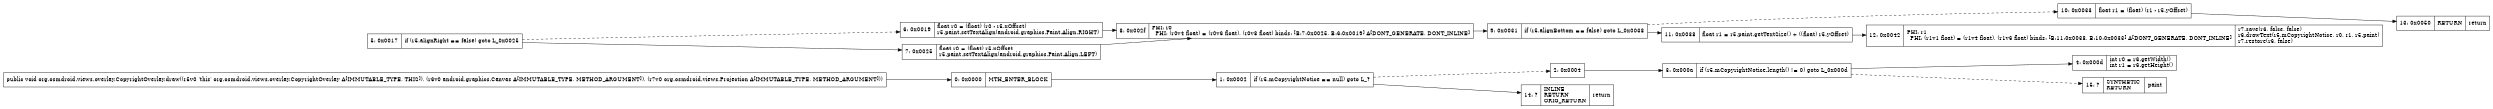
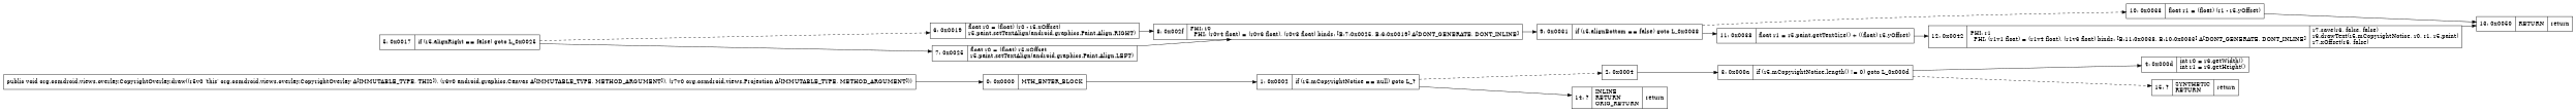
  digraph {
    rankdir=LR
    node [shape=record]
    n1 [label="{0\:\ 0x0000|MTH_ENTER_BLOCK\l}"]
    n2 [label="{1\:\ 0x0002|if (r5.mCopyrightNotice == null) goto L_?\l}"]
    n3 [label="{2\:\ 0x0004}"]
    n4 [label="{14\:\ ?|INLINE\lRETURN\lORIG_RETURN\l|return\l}"]
    n5 [label="{3\:\ 0x000a|if (r5.mCopyrightNotice.length() != 0) goto L_0x000d\l}"]
    n6 [label="{4\:\ 0x000d|int r0 = r6.getWidth()\lint r1 = r6.getHeight()\l}"]
-   n7 [label="{15\:\ ?|SYNTHETIC\lRETURN\l|paint\l}"]
+   n7 [label="{15\:\ ?|SYNTHETIC\lRETURN\l|return\l}"]
    n8 [label="{5\:\ 0x0017|if (r5.alignRight == false) goto L_0x0025\l}"]
    n9 [label="{6\:\ 0x0019|float r0 = (float) (r0 \- r5.xOffset)\lr5.paint.setTextAlign(android.graphics.Paint.Align.RIGHT)\l}"]
    n10 [label="{7\:\ 0x0025|float r0 = (float) r5.xOffset\lr5.paint.setTextAlign(android.graphics.Paint.Align.LEFT)\l}"]
    n11 [label="{8\:\ 0x002f|PHI: r0 \l  PHI: (r0v4 float) = (r0v6 float), (r0v8 float) binds: [B:7:0x0025, B:6:0x0019] A[DONT_GENERATE, DONT_INLINE]\l}"]
    n12 [label="{9\:\ 0x0031|if (r5.alignBottom == false) goto L_0x0038\l}"]
    n13 [label="{10\:\ 0x0033|float r1 = (float) (r1 \- r5.yOffset)\l}"]
    n14 [label="{11\:\ 0x0038|float r1 = r5.paint.getTextSize() + ((float) r5.yOffset)\l}"]
    n15 [label="{13\:\ 0x0050|RETURN\l|return\l}"]
-   n16 [label="{12\:\ 0x0042|PHI: r1 \l  PHI: (r1v1 float) = (r1v4 float), (r1v6 float) binds: [B:11:0x0038, B:10:0x0033] A[DONT_GENERATE, DONT_INLINE]\l|r7.save(r6, false, false)\lr6.drawText(r5.mCopyrightNotice, r0, r1, r5.paint)\lr7.restore(r6, false)\l}"]
+   n16 [label="{12\:\ 0x0042|PHI: r1 \l  PHI: (r1v1 float) = (r1v4 float), (r1v6 float) binds: [B:11:0x0038, B:10:0x0033] A[DONT_GENERATE, DONT_INLINE]\l|r7.save(r6, false, false)\lr6.drawText(r5.mCopyrightNotice, r0, r1, r5.paint)\lr7.xOffset(r6, false)\l}"]
    n17 [label="{public void org.osmdroid.views.overlay.CopyrightOverlay.draw((r5v0 'this' org.osmdroid.views.overlay.CopyrightOverlay A[IMMUTABLE_TYPE, THIS]), (r6v0 android.graphics.Canvas A[IMMUTABLE_TYPE, METHOD_ARGUMENT]), (r7v0 org.osmdroid.views.Projection A[IMMUTABLE_TYPE, METHOD_ARGUMENT])) }"]
    n1 -> n2
    n2 -> n3 [style=dashed]
    n2 -> n4
    n3 -> n5
    n5 -> n6
    n5 -> n7 [style=dashed]
    n8 -> n9 [style=dashed]
    n8 -> n10
    n9 -> n11
    n10 -> n11
    n11 -> n12
    n12 -> n13 [style=dashed]
    n12 -> n14
    n13 -> n15
    n14 -> n16
+   n16 -> n15
    n17 -> n1
  }
